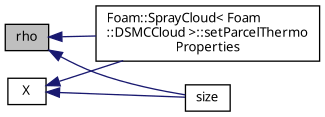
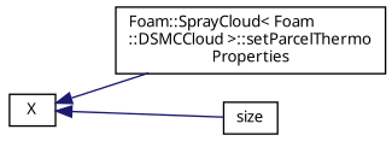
  digraph {
    fontname="Noto Sans"
    rankdir=LR
    node [color=black fontname="Noto Sans" fontsize=10 shape=record]
    edge [color=midnightblue dir=back fontname="Noto Sans" fontsize=10 labelfontname=Helvetica labelfontsize=10 style=solid]
-   n1 [fillcolor=grey75 fontcolor=black height=0.2 label=rho style=filled width=0.4]
    n2 [height=0.2 label="Foam::SprayCloud\< Foam\l::DSMCCloud \>::setParcelThermo\lProperties" width=0.4]
    n3 [height=0.2 label=size width=0.4]
    n4 [height=0.2 label=X width=0.4]
-   n1 -> n2
-   n1 -> n3
    n4 -> n2
    n4 -> n3
  }
